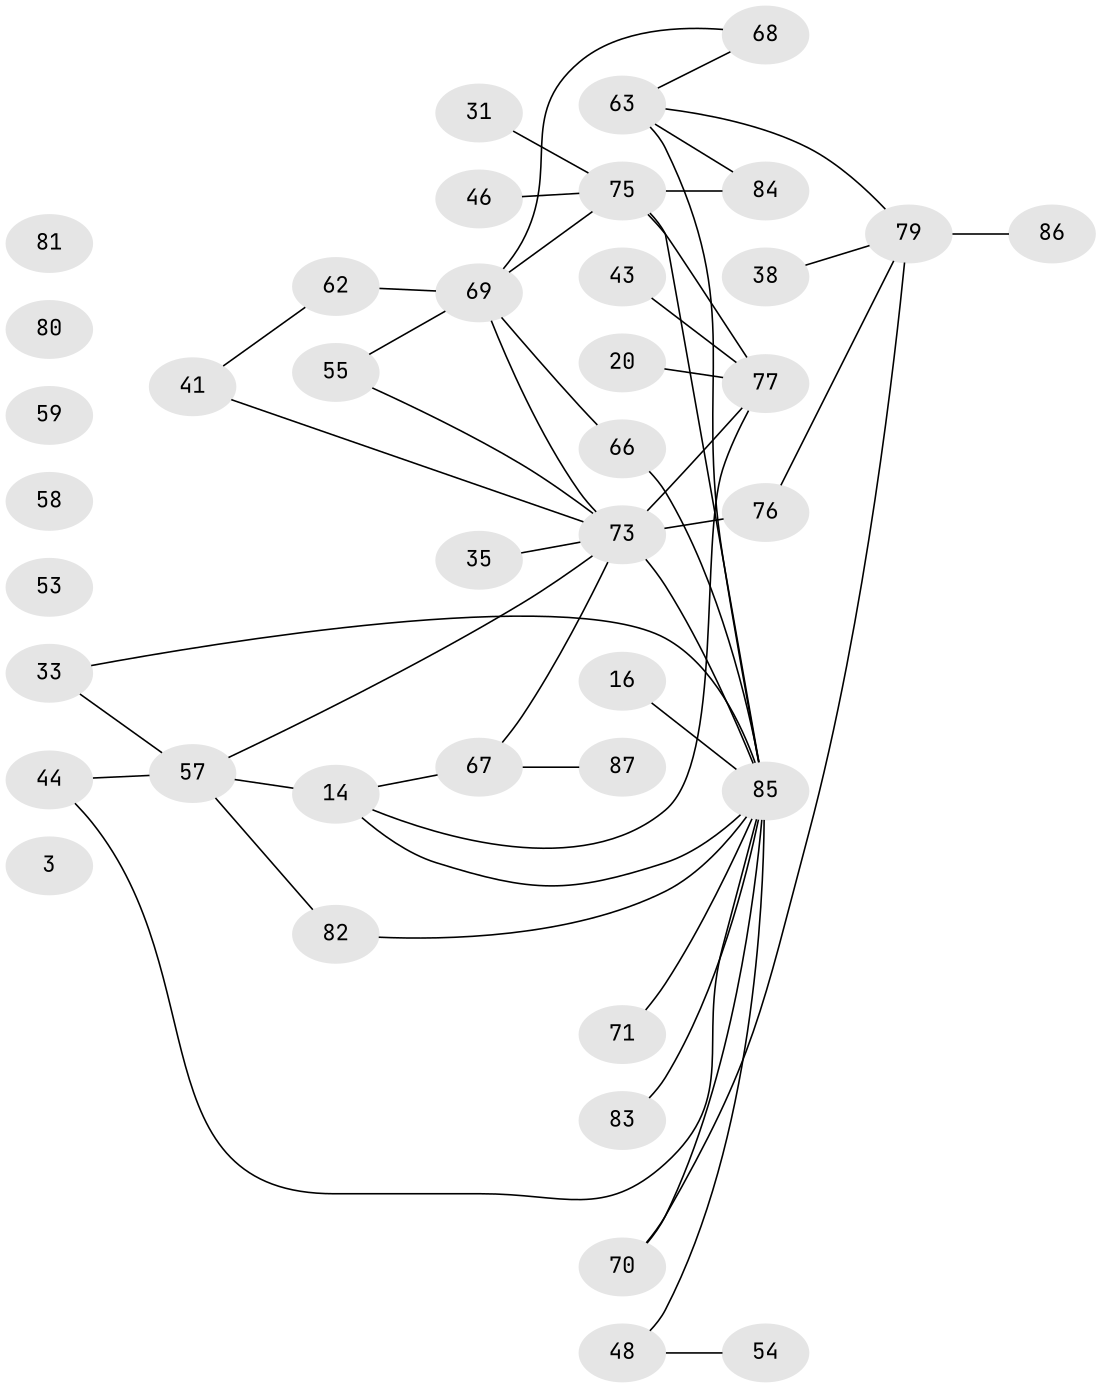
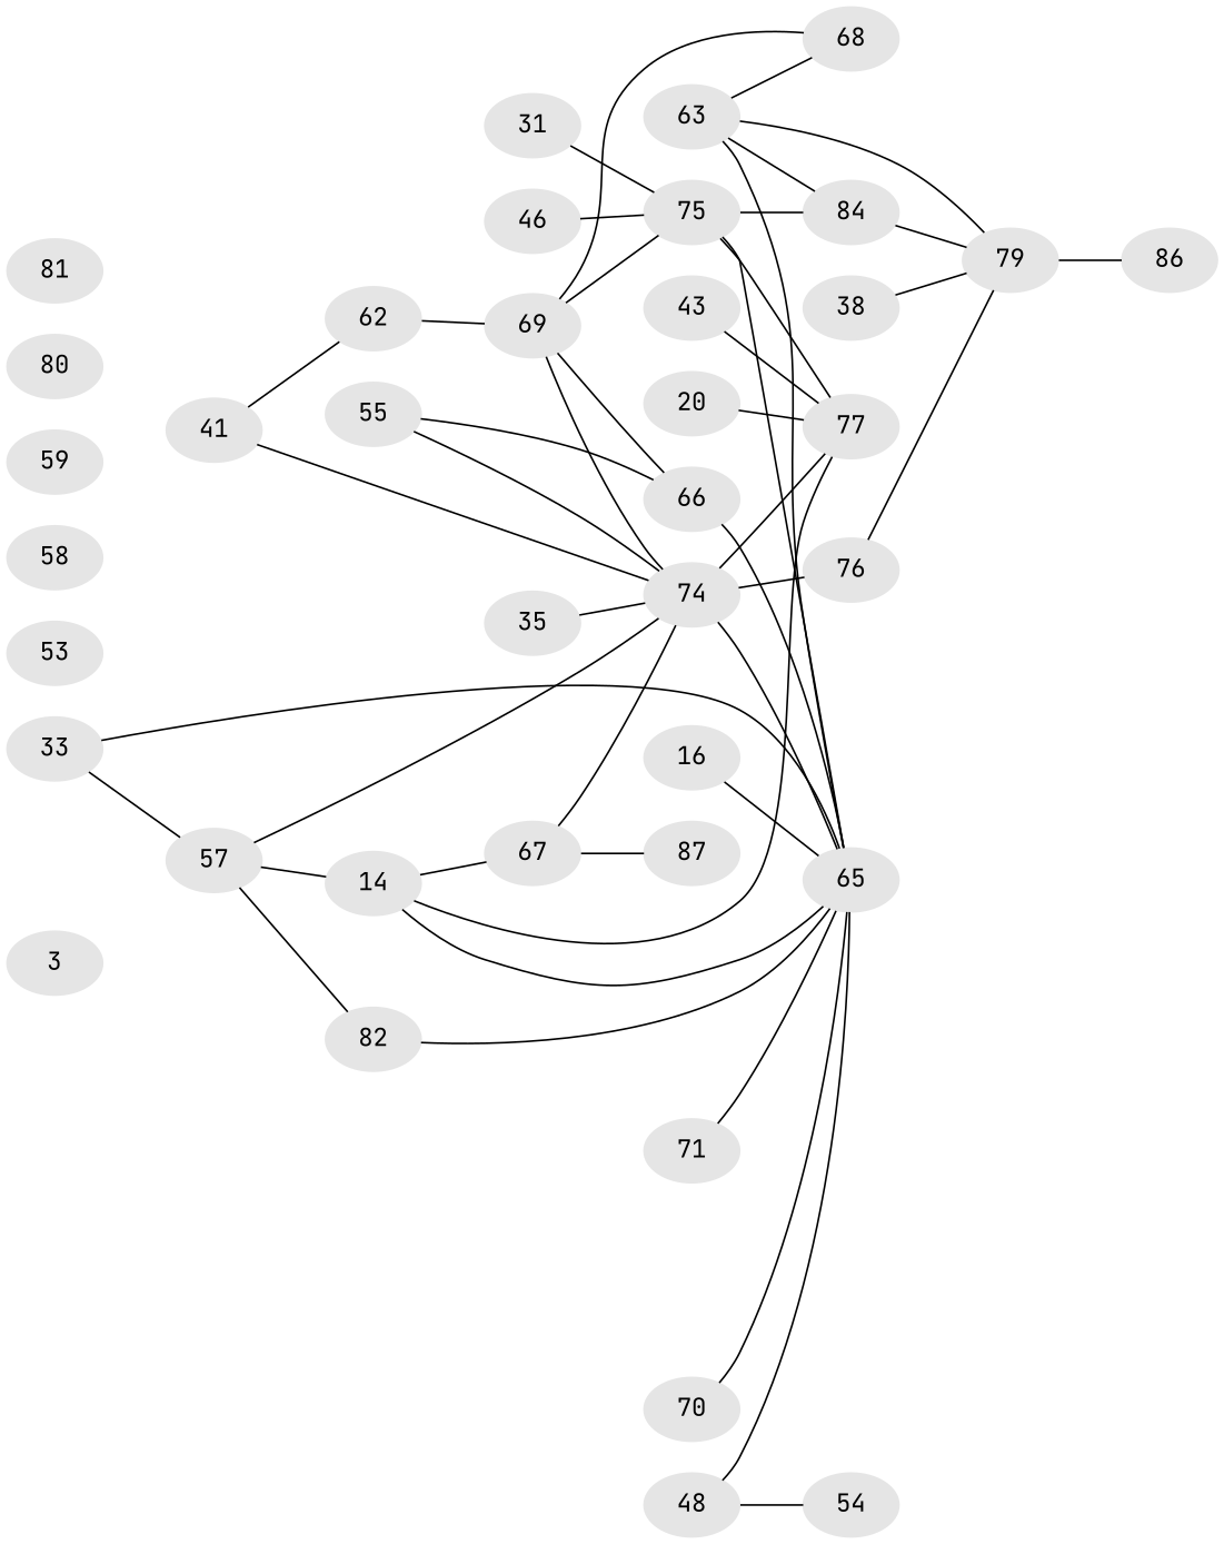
  graph {
    fontname="JetBrains Mono"
    rankdir=LR
    node [color=gray90 fontname="JetBrains Mono" style=filled]
    edge [fontname="JetBrains Mono"]
    3
-   85 [super="+49+69"]
+   85 [super="+49+69" label=65]
    16
    77 [super="+18+26+73"]
    20
    75 [super="+23+32"]
    84
    31
    57 [super="+39"]
-   74 [super="+51+60+72" label=73]
+   74 [super="+51+60+72"]
    82 [super="+61"]
    n12 [label=14 super="+29"]
    33
    79 [super="+9"]
    86 [super="+37"]
    76
    35
    38
    41
    62
    n21 [label=69 super="+42"]
    43
-   44
    46
    n25 [label=68]
    66
    48
    54
    53
    55 [super="+30"]
    70 [super="+7+10"]
    63
    67 [super="+36"]
    58
    59
    87
    71
    80
    81
-   83
    16 -- 85
    20 -- 77
    75 -- 85 [weight=2]
    75 -- 77
    75 -- 84
    31 -- 75
    57 -- 74 [weight=2]
    57 -- 82
    57 -- n12
    74 -- 85 [weight=4]
    74 -- 77 [weight=2]
    74 -- 76
    82 -- 85
    n12 -- 85
    n12 -- 77
    n12 -- 67
    33 -- 85
    33 -- 57
    79 -- 86
    76 -- 79
    35 -- 74
    38 -- 79
    41 -- 74
    41 -- 62
    62 -- n21
    n21 -- 75
    n21 -- 74 [weight=2]
    n21 -- n25
    n21 -- 66
    43 -- 77
-   44 -- 85
-   44 -- 57
    46 -- 75
    66 -- 85
    48 -- 85
    48 -- 54
    55 -- 74 [weight=2]
-   55 -- n21 [weight=2]
+   55 -- 66 [weight=2]
    70 -- 85 [weight=4]
-   70 -- 79 [weight=2]
+   84 -- 79 [weight=2]
    63 -- 85
    63 -- 84
    63 -- 79 [weight=2]
    63 -- n25
    67 -- 74 [weight=2]
    67 -- 87
    71 -- 85
-   83 -- 85
  }
